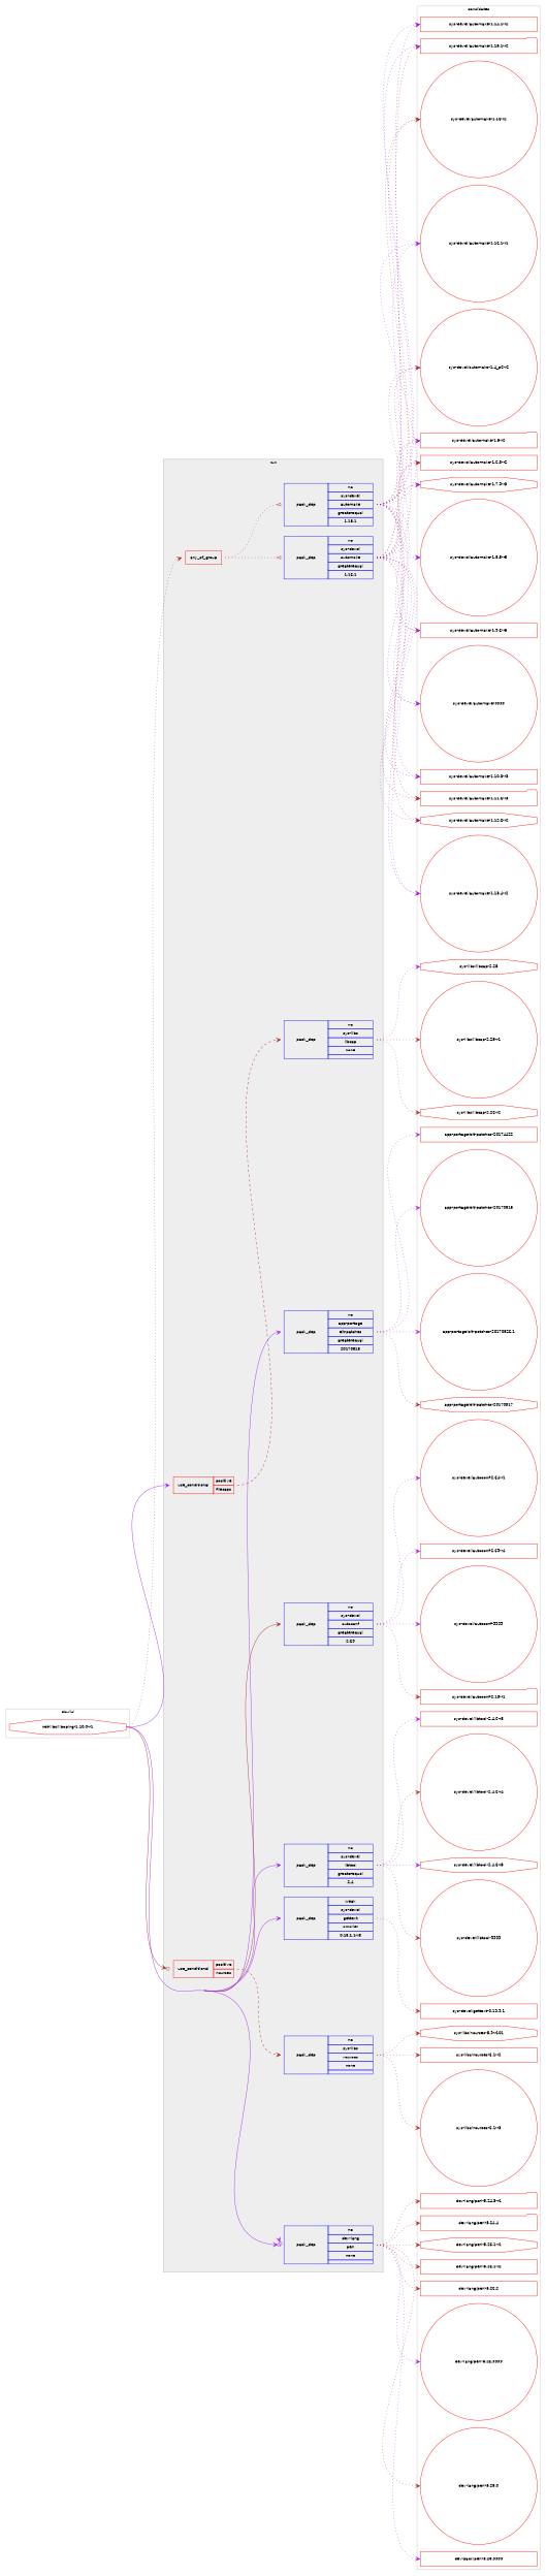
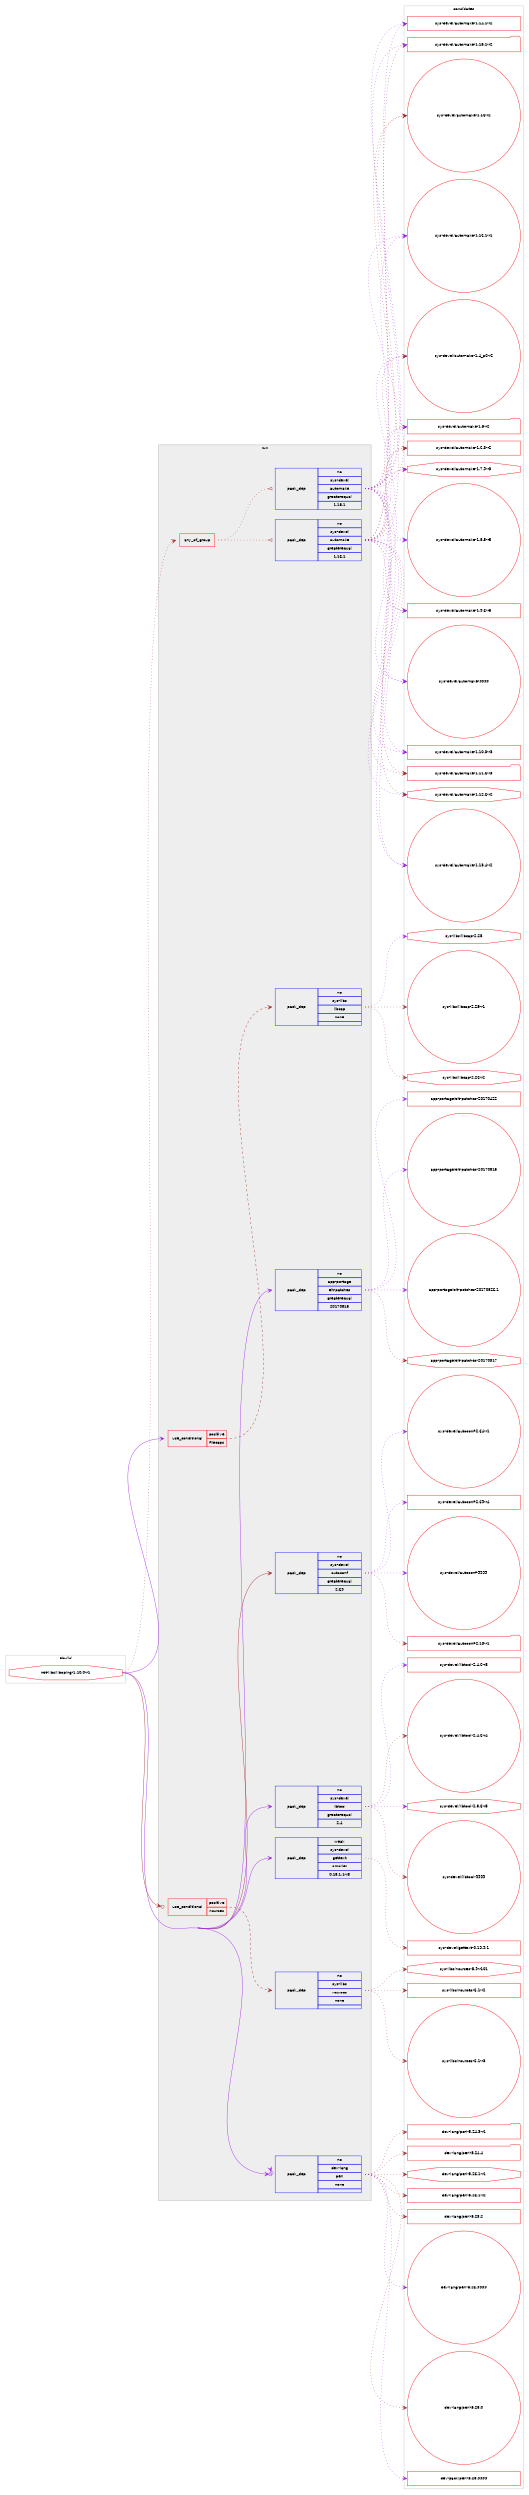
  digraph {
    compound=true
    concentrate=true
    fontname=Helvetica
    fontsize=10
    newrank=true
    rankdir=LR
    ranksep=1.5
    node [color=red fontname=Helvetica fontsize=10 shape=circle]
    edge [arrowhead=vee color=brown headport=w style=dotted tailport=e weight=100]
    n1 [label="net-libs/liboping-1.10.0-r1" shape=octagon width=4]
    n2 [color=blue label=<<TABLE BORDER="0" CELLBORDER="1" CELLSPACING="0" CELLPADDING="4" WIDTH="220"><TR><TD ROWSPAN="6" CELLPADDING="30">pack_dep</TD></TR><TR><TD WIDTH="110">no</TD></TR><TR><TD>sys-devel</TD></TR><TR><TD>automake</TD></TR><TR><TD>greaterequal</TD></TR><TR><TD>1.16.1</TD></TR></TABLE>> shape=none]
    n3 [color=blue label=<<TABLE BORDER="0" CELLBORDER="1" CELLSPACING="0" CELLPADDING="4" WIDTH="220"><TR><TD ROWSPAN="6" CELLPADDING="30">pack_dep</TD></TR><TR><TD WIDTH="110">no</TD></TR><TR><TD>sys-devel</TD></TR><TR><TD>automake</TD></TR><TR><TD>greaterequal</TD></TR><TR><TD>1.15.1</TD></TR></TABLE>> shape=none]
    n4 [label=<<TABLE BORDER="0" CELLBORDER="1" CELLSPACING="0" CELLPADDING="4"><TR><TD CELLPADDING="10">any_of_group</TD></TR></TABLE>> shape=none]
    n5 [color=blue label=<<TABLE BORDER="0" CELLBORDER="1" CELLSPACING="0" CELLPADDING="4" WIDTH="220"><TR><TD ROWSPAN="6" CELLPADDING="30">pack_dep</TD></TR><TR><TD WIDTH="110">no</TD></TR><TR><TD>sys-libs</TD></TR><TR><TD>libcap</TD></TR><TR><TD>none</TD></TR><TR><TD></TD></TR></TABLE>> shape=none]
    n6 [label=<<TABLE BORDER="0" CELLBORDER="1" CELLSPACING="0" CELLPADDING="4"><TR><TD ROWSPAN="3" CELLPADDING="10">use_conditional</TD></TR><TR><TD>positive</TD></TR><TR><TD>filecaps</TD></TR></TABLE>> shape=none]
    n7 [color=blue label=<<TABLE BORDER="0" CELLBORDER="1" CELLSPACING="0" CELLPADDING="4" WIDTH="220"><TR><TD ROWSPAN="6" CELLPADDING="30">pack_dep</TD></TR><TR><TD WIDTH="110">no</TD></TR><TR><TD>app-portage</TD></TR><TR><TD>elt-patches</TD></TR><TR><TD>greaterequal</TD></TR><TR><TD>20170815</TD></TR></TABLE>> shape=none]
    n8 [color=blue label=<<TABLE BORDER="0" CELLBORDER="1" CELLSPACING="0" CELLPADDING="4" WIDTH="220"><TR><TD ROWSPAN="6" CELLPADDING="30">pack_dep</TD></TR><TR><TD WIDTH="110">no</TD></TR><TR><TD>sys-devel</TD></TR><TR><TD>autoconf</TD></TR><TR><TD>greaterequal</TD></TR><TR><TD>2.69</TD></TR></TABLE>> shape=none]
    n9 [color=blue label=<<TABLE BORDER="0" CELLBORDER="1" CELLSPACING="0" CELLPADDING="4" WIDTH="220"><TR><TD ROWSPAN="6" CELLPADDING="30">pack_dep</TD></TR><TR><TD WIDTH="110">no</TD></TR><TR><TD>sys-devel</TD></TR><TR><TD>libtool</TD></TR><TR><TD>greaterequal</TD></TR><TR><TD>2.4</TD></TR></TABLE>> shape=none]
    n10 [color=blue label=<<TABLE BORDER="0" CELLBORDER="1" CELLSPACING="0" CELLPADDING="4" WIDTH="220"><TR><TD ROWSPAN="6" CELLPADDING="30">pack_dep</TD></TR><TR><TD WIDTH="110">weak</TD></TR><TR><TD>sys-devel</TD></TR><TR><TD>gettext</TD></TR><TR><TD>smaller</TD></TR><TR><TD>0.18.1.1-r3</TD></TR></TABLE>> shape=none]
    n11 [color=blue label=<<TABLE BORDER="0" CELLBORDER="1" CELLSPACING="0" CELLPADDING="4" WIDTH="220"><TR><TD ROWSPAN="6" CELLPADDING="30">pack_dep</TD></TR><TR><TD WIDTH="110">no</TD></TR><TR><TD>sys-libs</TD></TR><TR><TD>ncurses</TD></TR><TR><TD>none</TD></TR><TR><TD></TD></TR></TABLE>> shape=none]
    n12 [label=<<TABLE BORDER="0" CELLBORDER="1" CELLSPACING="0" CELLPADDING="4"><TR><TD ROWSPAN="3" CELLPADDING="10">use_conditional</TD></TR><TR><TD>positive</TD></TR><TR><TD>ncurses</TD></TR></TABLE>> shape=none]
    n13 [color=blue label=<<TABLE BORDER="0" CELLBORDER="1" CELLSPACING="0" CELLPADDING="4" WIDTH="220"><TR><TD ROWSPAN="6" CELLPADDING="30">pack_dep</TD></TR><TR><TD WIDTH="110">no</TD></TR><TR><TD>dev-lang</TD></TR><TR><TD>perl</TD></TR><TR><TD>none</TD></TR><TR><TD></TD></TR></TABLE>> shape=none]
    n14 [label="sys-devel/automake-1.10.3-r3" shape=box width=4]
    n15 [label="sys-devel/automake-1.11.6-r3" shape=folder width=4]
    n16 [label="sys-devel/automake-1.12.6-r2" shape=octagon width=4]
    n17 [label="sys-devel/automake-1.13.4-r2" width=4]
    n18 [label="sys-devel/automake-1.14.1-r2" shape=box width=4]
    n19 [label="sys-devel/automake-1.15.1-r2" shape=folder width=4]
    n20 [label="sys-devel/automake-1.16-r2" width=4]
    n21 [label="sys-devel/automake-1.16.1-r1" width=4]
    n22 [label="sys-devel/automake-1.4_p6-r2" width=4]
    n23 [label="sys-devel/automake-1.5-r2" shape=folder width=4]
    n24 [label="sys-devel/automake-1.6.3-r2" shape=box width=4]
    n25 [label="sys-devel/automake-1.7.9-r3" shape=octagon width=4]
    n26 [label="sys-devel/automake-1.8.5-r5" width=4]
    n27 [label="sys-devel/automake-1.9.6-r5" shape=box width=4]
    n28 [label="sys-devel/automake-9999" width=4]
    n29 [label="sys-libs/libcap-2.25" shape=octagon width=4]
    n30 [label="sys-libs/libcap-2.25-r1" width=4]
    n31 [label="sys-libs/libcap-2.26-r2" shape=octagon width=4]
    n32 [label="app-portage/elt-patches-20170317" shape=octagon width=4]
-   n33 [label="app-portage/elt-patches-20174422" shape=box width=4]
+   n33 [label="app-portage/elt-patches-20170422" shape=box width=4]
    n34 [label="app-portage/elt-patches-20170815" width=4]
    n35 [label="app-portage/elt-patches-20170826.1" width=4]
    n36 [label="sys-devel/autoconf-2.13-r1" shape=folder width=4]
    n37 [label="sys-devel/autoconf-2.64-r1" width=4]
    n38 [label="sys-devel/autoconf-2.69-r4" shape=box width=4]
    n39 [label="sys-devel/autoconf-9999" width=4]
    n40 [label="sys-devel/libtool-2.4.6-r3" shape=box width=4]
    n41 [label="sys-devel/libtool-2.4.6-r4" width=4]
-   n42 [label="sys-devel/libtool-2.4.6-r5" shape=octagon width=4]
+   n42 [label="sys-devel/libtool-2.8.6-r5" shape=octagon width=4]
    n43 [label="sys-devel/libtool-9999" width=4]
    n44 [label="sys-devel/gettext-0.19.9.1" shape=box width=4]
    n45 [label="sys-libs/ncurses-5.9-r101" shape=octagon width=4]
    n46 [label="sys-libs/ncurses-6.1-r2" shape=box width=4]
    n47 [label="sys-libs/ncurses-6.1-r3" width=4]
    n48 [label="dev-lang/perl-5.24.3-r1" shape=folder width=4]
    n49 [label="dev-lang/perl-5.24.4" shape=folder width=4]
    n50 [label="dev-lang/perl-5.26.1-r1" shape=octagon width=4]
    n51 [label="dev-lang/perl-5.26.1-r2" shape=box width=4]
-   n52 [label="dev-lang/perl-5.26.2" shape=box width=4]
+   n52 [label="dev-lang/perl-5.23.2" shape=box width=4]
    n53 [label="dev-lang/perl-5.26.9999" width=4]
    n54 [label="dev-lang/perl-5.28.0" width=4]
    n55 [label="dev-pack/perl-5.28.9999" shape=box width=4]
    subgraph cluster_1 {
      color=gray
      label=<<i>ebuild</i>>
      rank=same
      n1
    }
    subgraph cluster_2 {
      color=gray
      label=<<i>dependencies</i>>
      subgraph cluster_3 {
        color=gray
        fillcolor="#eeeeee"
        label=<<i>compile</i>>
        style=filled
        subgraph sub_4 {
          color=gray
          fillcolor="#eeeeee"
          label=<<i>compile</i>>
          style=filled
          n4
          subgraph sub_5 {
            color=gray
            fillcolor="#eeeeee"
            label=<<i>compile</i>>
            style=filled
            n2
          }
          subgraph sub_6 {
            color=gray
            fillcolor="#eeeeee"
            label=<<i>compile</i>>
            style=filled
            n3
          }
        }
        subgraph sub_7 {
          color=gray
          fillcolor="#eeeeee"
          label=<<i>compile</i>>
          style=filled
          n6
          subgraph sub_8 {
            color=gray
            fillcolor="#eeeeee"
            label=<<i>compile</i>>
            style=filled
            n5
          }
        }
        subgraph sub_9 {
          color=gray
          fillcolor="#eeeeee"
          label=<<i>compile</i>>
          style=filled
          n7
        }
        subgraph sub_10 {
          color=gray
          fillcolor="#eeeeee"
          label=<<i>compile</i>>
          style=filled
          n8
        }
        subgraph sub_11 {
          color=gray
          fillcolor="#eeeeee"
          label=<<i>compile</i>>
          style=filled
          n9
        }
        subgraph sub_12 {
          color=gray
          fillcolor="#eeeeee"
          label=<<i>compile</i>>
          style=filled
          n10
        }
      }
      subgraph cluster_13 {
        color=gray
        fillcolor="#eeeeee"
        label=<<i>compile and run</i>>
        style=filled
        subgraph sub_14 {
          color=gray
          fillcolor="#eeeeee"
          label=<<i>compile and run</i>>
          style=filled
          n12
          subgraph sub_15 {
            color=gray
            fillcolor="#eeeeee"
            label=<<i>compile and run</i>>
            style=filled
            n11
          }
        }
        subgraph sub_16 {
          color=gray
          fillcolor="#eeeeee"
          label=<<i>compile and run</i>>
          style=filled
          n13
        }
      }
      subgraph cluster_17 {
        color=gray
        fillcolor="#eeeeee"
        label=<<i>run</i>>
        style=filled
      }
    }
    subgraph cluster_18 {
      color=gray
      label=<<i>candidates</i>>
      rank=same
      subgraph sub_19 {
        color=black
        label=<<i>candidates</i>>
        nodesep=1
        rank=same
        n14
        n15
        n16
        n17
        n18
        n19
        n20
        n21
        n22
        n23
        n24
        n25
        n26
        n27
        n28
      }
      subgraph sub_20 {
        color=black
        label=<<i>candidates</i>>
        nodesep=1
        rank=same
        n14
        n15
        n16
        n17
        n18
        n19
        n20
        n21
        n22
        n23
        n24
        n25
        n26
        n27
        n28
      }
      subgraph sub_21 {
        color=black
        label=<<i>candidates</i>>
        nodesep=1
        rank=same
        n29
        n30
        n31
      }
      subgraph sub_22 {
        color=black
        label=<<i>candidates</i>>
        nodesep=1
        rank=same
        n32
        n33
        n34
        n35
      }
      subgraph sub_23 {
        color=black
        label=<<i>candidates</i>>
        nodesep=1
        rank=same
        n36
        n37
        n38
        n39
      }
      subgraph sub_24 {
        color=black
        label=<<i>candidates</i>>
        nodesep=1
        rank=same
        n40
        n41
        n42
        n43
      }
      subgraph sub_25 {
        color=black
        label=<<i>candidates</i>>
        nodesep=1
        rank=same
        n44
      }
      subgraph sub_26 {
        color=black
        label=<<i>candidates</i>>
        nodesep=1
        rank=same
        n45
        n46
        n47
      }
      subgraph sub_27 {
        color=black
        label=<<i>candidates</i>>
        nodesep=1
        rank=same
        n48
        n49
        n50
        n51
        n52
        n53
        n54
        n55
      }
    }
    n1 -> n4 [weight=20]
    n1 -> n6 [color=purple style=solid weight=20]
    n1 -> n7 [color=purple style=solid weight=20]
    n1 -> n8 [style=solid weight=20]
    n1 -> n9 [color=purple style=solid weight=20]
    n1 -> n10 [color=purple style=solid weight=20]
    n1 -> n12 [arrowhead=odotvee style=solid weight=20]
    n1 -> n13 [arrowhead=odotvee color=purple style=solid weight=20]
    n2 -> n14 [color=purple]
    n2 -> n15
    n2 -> n16 [color=purple]
    n2 -> n17 [color=purple]
    n2 -> n18 [color=purple]
    n2 -> n19
    n2 -> n20
    n2 -> n21 [color=purple]
    n2 -> n22 [color=purple]
    n2 -> n23
    n2 -> n24
    n2 -> n25
    n2 -> n26 [color=purple]
    n2 -> n27
    n2 -> n28 [color=purple]
    n3 -> n14 [color=purple]
    n3 -> n15
    n3 -> n16
    n3 -> n17 [color=purple]
    n3 -> n18 [color=purple]
    n3 -> n19 [color=purple]
    n3 -> n20
    n3 -> n21 [color=purple]
    n3 -> n22
    n3 -> n23 [color=purple]
    n3 -> n24
    n3 -> n25 [color=purple]
    n3 -> n26 [color=purple]
    n3 -> n27 [color=purple]
    n3 -> n28 [color=purple]
    n4 -> n2 [arrowhead=oinv weight=20]
    n4 -> n3 [arrowhead=oinv weight=20]
    n5 -> n29 [color=purple]
    n5 -> n30
    n5 -> n31
    n6 -> n5 [style=dashed weight=20]
    n7 -> n32
    n7 -> n33 [color=purple]
    n7 -> n34 [color=purple]
    n7 -> n35 [color=purple]
    n8 -> n36
    n8 -> n37 [color=purple]
    n8 -> n38 [color=purple]
    n8 -> n39 [color=purple]
    n9 -> n40 [color=purple]
    n9 -> n41
    n9 -> n42 [color=purple]
    n9 -> n43
    n10 -> n44
    n11 -> n45
    n11 -> n46
    n11 -> n47
    n12 -> n11 [style=dashed weight=20]
    n13 -> n48
    n13 -> n49
    n13 -> n50
    n13 -> n51
    n13 -> n52
    n13 -> n53 [color=purple]
    n13 -> n54
    n13 -> n55 [color=purple]
  }
